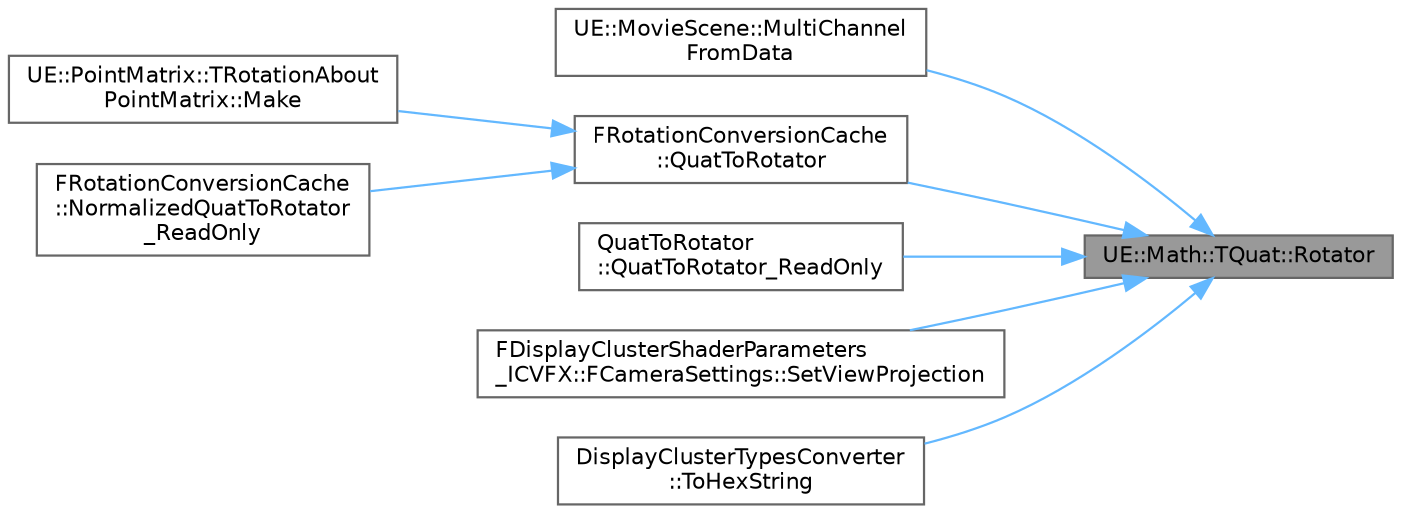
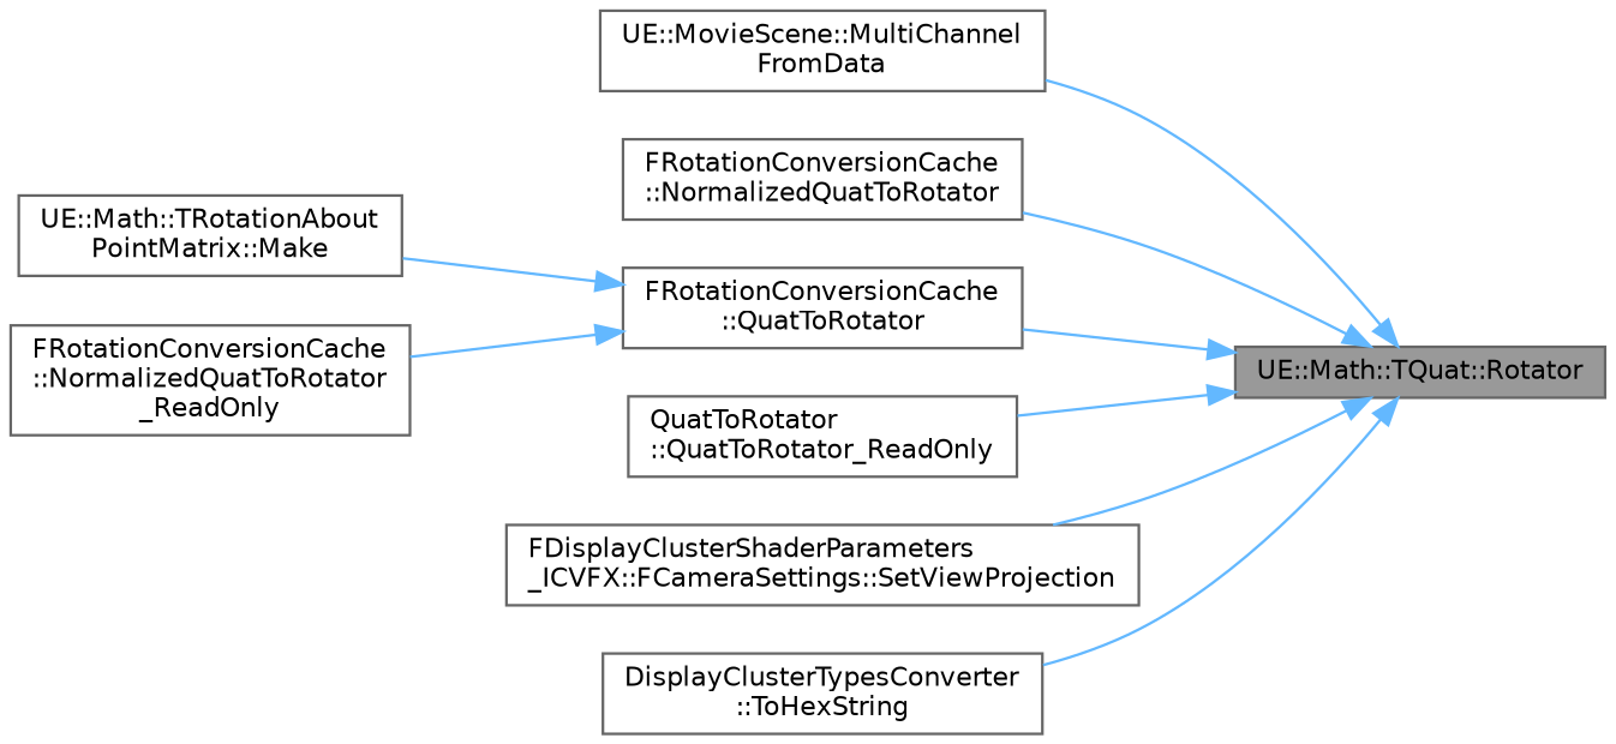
  digraph {
    rankdir=RL
    node [color=grey40 fillcolor=white fontname=Helvetica fontsize=10 shape=box style=filled]
    edge [color=steelblue1 dir=back fontname=Helvetica fontsize=10 labelfontname=Helvetica labelfontsize=10 style=solid]
    n1 [color=gray40 fillcolor=grey60 fontcolor=black height=0.2 label="UE::Math::TQuat::Rotator" width=0.4]
    n2 [height=0.2 label="UE::MovieScene::MultiChannel\lFromData" width=0.4]
+   n3 [height=0.2 label="FRotationConversionCache\l::NormalizedQuatToRotator" width=0.4]
    n4 [height=0.2 label="FRotationConversionCache\l::QuatToRotator" width=0.4]
    n5 [height=0.2 label="QuatToRotator\l::QuatToRotator_ReadOnly" width=0.4]
    n6 [height=0.2 label="FDisplayClusterShaderParameters\l_ICVFX::FCameraSettings::SetViewProjection" width=0.4]
    n7 [height=0.2 label="DisplayClusterTypesConverter\l::ToHexString" width=0.4]
-   n8 [height=0.2 label="UE::PointMatrix::TRotationAbout\lPointMatrix::Make" width=0.4]
+   n8 [height=0.2 label="UE::Math::TRotationAbout\lPointMatrix::Make" width=0.4]
    n9 [height=0.2 label="FRotationConversionCache\l::NormalizedQuatToRotator\l_ReadOnly" width=0.4]
    n1 -> n2
+   n1 -> n3
    n1 -> n4
    n1 -> n5
    n1 -> n6
    n1 -> n7
    n4 -> n8
    n4 -> n9
  }
